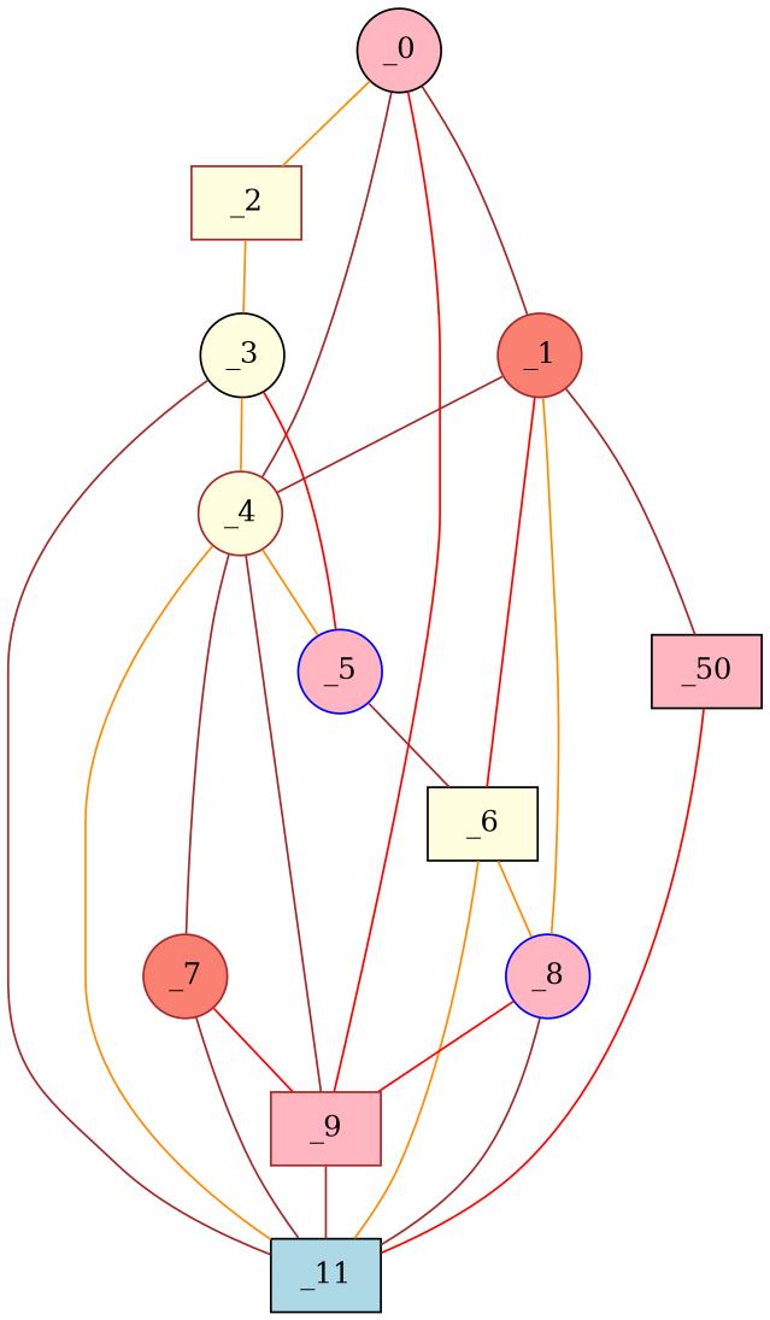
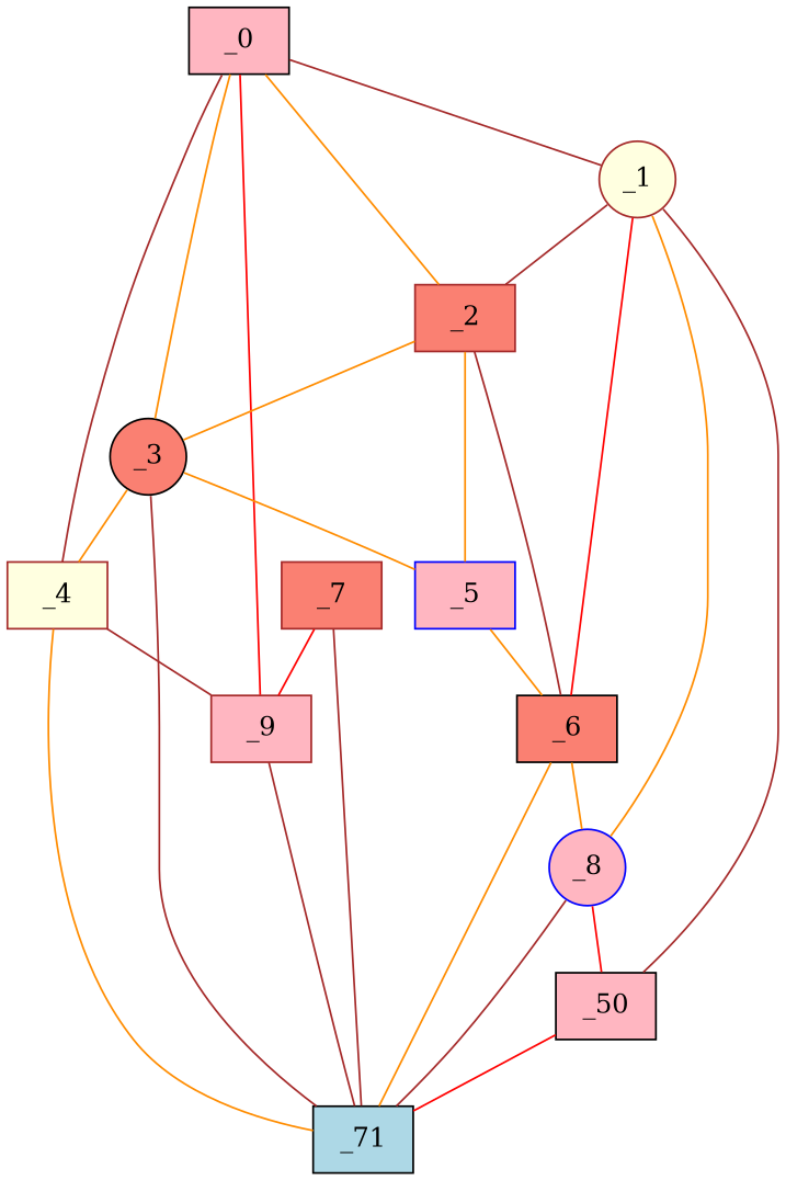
  graph {
    node [color=black fillcolor=lightpink shape=circle style=filled x=96 y=15]
    edge [color=brown valence=2]
-   _0 [x=22]
-   _1 [color=brown fillcolor=salmon x=63 y=7]
-   _2 [color=brown fillcolor=lightyellow shape=box x=95 y=63]
-   _3 [fillcolor=lightyellow y=85]
-   _4 [color=brown fillcolor=lightyellow y=90]
+   _0 [shape=box x=22]
+   _1 [color=brown fillcolor=lightyellow x=63 y=7]
+   _2 [color=brown fillcolor=salmon shape=box x=95 y=63]
+   _3 [fillcolor=salmon y=85]
+   _4 [color=brown fillcolor=lightyellow shape=box y=90]
    _9 [color=brown shape=box x=104 y=114]
-   _6 [fillcolor=lightyellow shape=box x=100 y=55]
+   _6 [fillcolor=salmon shape=box x=100 y=55]
    _8 [color=blue x=104 y=46]
    n9 [label=_50 shape=box x=107]
-   _5 [color=blue x=98 y=79]
-   _11 [fillcolor=lightblue shape=box x=107 y=95]
-   _7 [color=brown fillcolor=salmon x=100 y=96]
+   _5 [color=blue shape=box x=98 y=79]
+   _11 [fillcolor=lightblue shape=box x=107 y=95 label=_71]
+   _7 [color=brown fillcolor=salmon shape=box x=100 y=96]
    _0 -- _1 [valence=1]
    _0 -- _2 [color=darkorange valence=1]
+   _0 -- _3 [color=darkorange]
    _0 -- _4 [valence=1]
    _0 -- _9 [color=red valence=1]
-   _1 -- _4
+   _1 -- _2
    _1 -- _6 [color=red]
    _1 -- _8 [color=darkorange]
    _1 -- n9 [valence=1]
    _2 -- _3 [color=darkorange valence=1]
-   _4 -- _5 [color=darkorange]
+   _2 -- _6 [valence=1]
+   _2 -- _5 [color=darkorange]
    _3 -- _4 [color=darkorange valence=1]
-   _3 -- _5 [color=red]
+   _3 -- _5 [color=darkorange]
    _3 -- _11 [valence=1]
    _4 -- _9
    _4 -- _11 [color=darkorange]
-   _4 -- _7 [valence=1]
    _9 -- _11 [valence=1]
    _6 -- _8 [color=darkorange]
    _6 -- _11 [color=darkorange]
-   _8 -- _9 [color=red]
+   _8 -- n9 [color=red]
    _8 -- _11
    n9 -- _11 [color=red valence=1]
-   _5 -- _6
+   _5 -- _6 [color=darkorange]
    _7 -- _9 [color=red]
    _7 -- _11
  }
